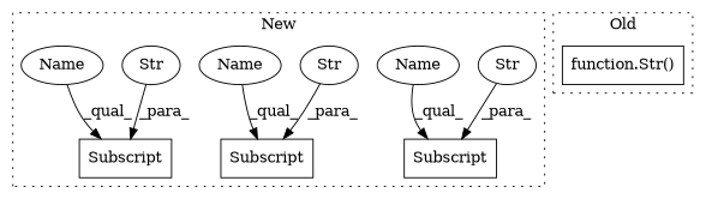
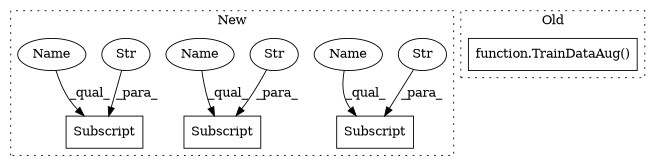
  digraph {
    node [a=63 l=3 shape=ellipse]
    n1 [l="17,0" label=Subscript s="8508,0" shape=box]
    n2 [a=66 l=12 label=Str s=8512]
    n3 [l="15,0" label=Subscript s="9580,0" shape=box]
    n4 [a=66 l=10 label=Str s=9584]
    n5 [l="17,0" label=Subscript s="8250,0" shape=box]
    n6 [a=66 l=12 label=Str s=8254]
    n7 [a=87 label=Name s=8250]
    n8 [a=87 label=Name s=9580]
    n9 [a=87 label=Name s=8508]
-   n10 [a=75 l="13,1" label="function.Str()" s="5411,5442" shape=box]
+   n10 [a=75 l="13,1" label="function.TrainDataAug()" s="5411,5442" shape=box]
    subgraph cluster_1 {
      label=New
      style=dotted
      n1
      n2
      n3
      n4
      n5
      n6
      n7
      n8
      n9
    }
    subgraph cluster_2 {
      label=Old
      style=dotted
      n10
    }
    n2 -> n1 [label=_para_]
    n4 -> n3 [label=_para_]
    n6 -> n5 [label=_para_]
    n7 -> n5 [label=_qual_]
    n8 -> n3 [label=_qual_]
    n9 -> n1 [label=_qual_]
  }
